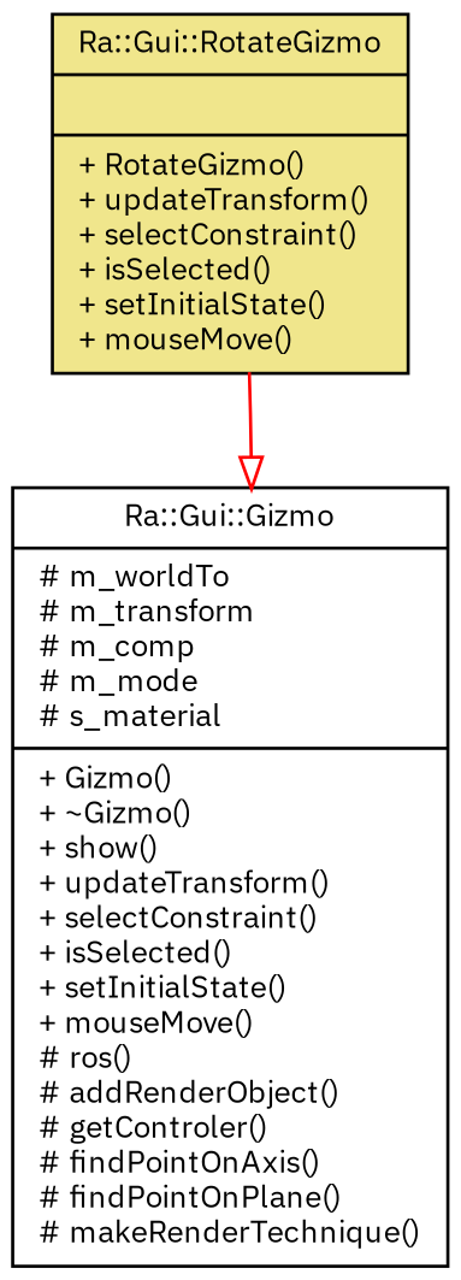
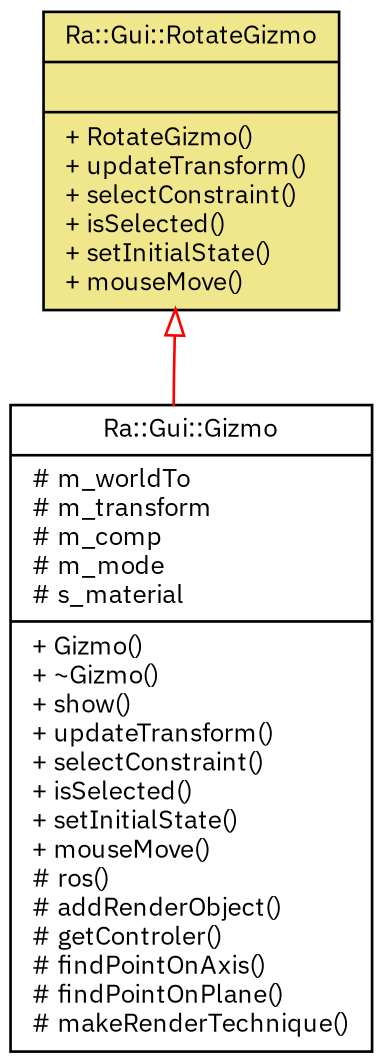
  digraph {
    fontname="IBM Plex Sans"
    node [color=black fontname="IBM Plex Sans" fontsize=10 shape=record style=filled]
    n1 [fillcolor=khaki fontcolor=black height=0.2 label="{Ra::Gui::RotateGizmo\n||+ RotateGizmo()\l+ updateTransform()\l+ selectConstraint()\l+ isSelected()\l+ setInitialState()\l+ mouseMove()\l}" width=0.4]
    n2 [fillcolor=white height=0.2 label="{Ra::Gui::Gizmo\n|# m_worldTo\l# m_transform\l# m_comp\l# m_mode\l# s_material\l|+ Gizmo()\l+ ~Gizmo()\l+ show()\l+ updateTransform()\l+ selectConstraint()\l+ isSelected()\l+ setInitialState()\l+ mouseMove()\l# ros()\l# addRenderObject()\l# getControler()\l# findPointOnAxis()\l# findPointOnPlane()\l# makeRenderTechnique()\l}" width=0.4]
-   n2 -> n1 [arrowtail=onormal color=red dir=back fontname="IBM Plex Sans" fontsize=10 labelfontname=Helvetica labelfontsize=10 style=solid]
+   n1 -> n2 [arrowtail=onormal color=red dir=back fontname="IBM Plex Sans" fontsize=10 labelfontname=Helvetica labelfontsize=10 style=solid]
  }
